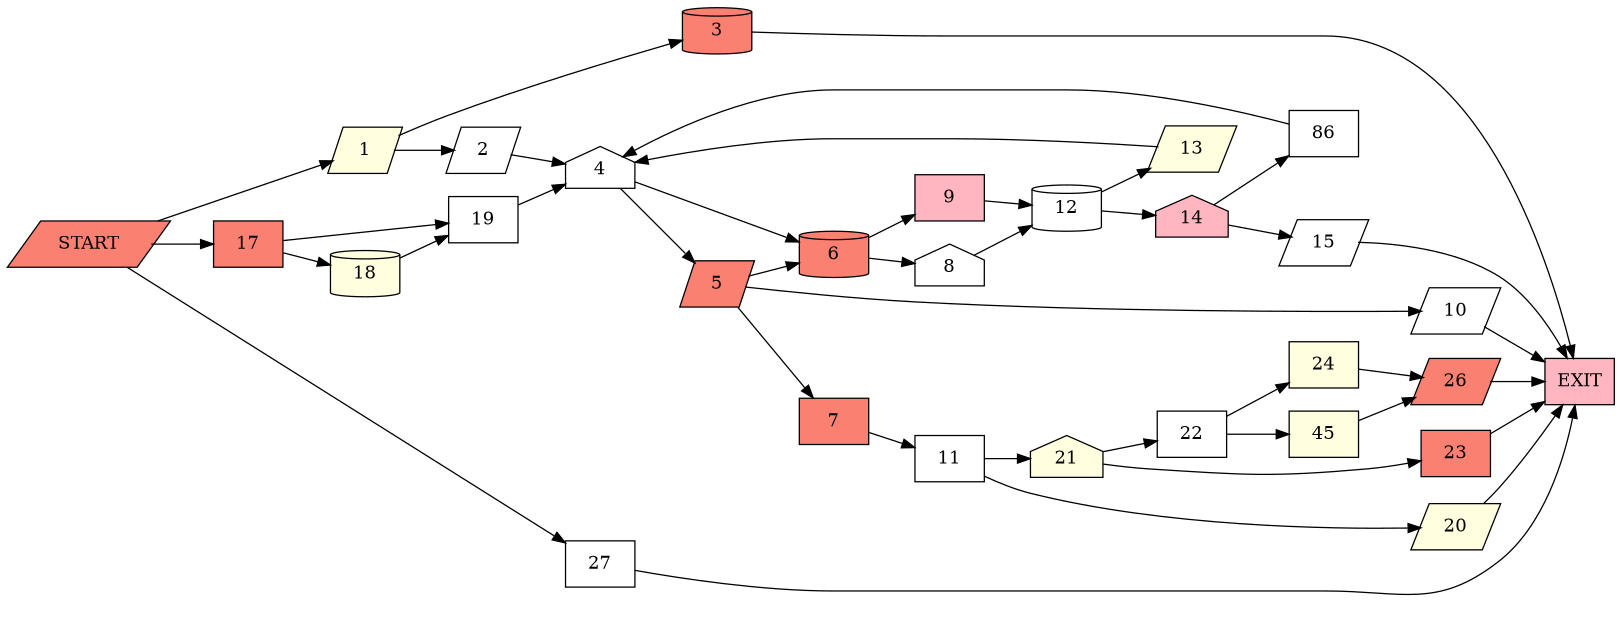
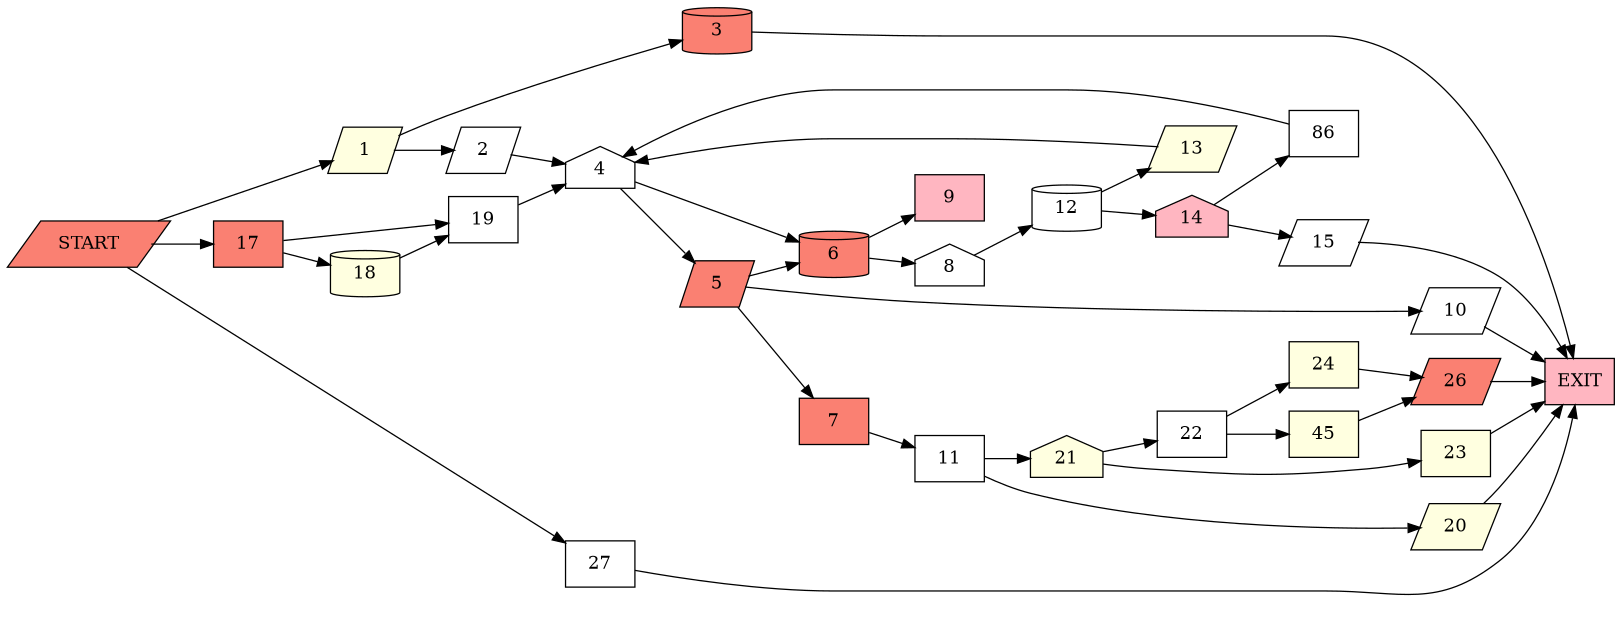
  digraph {
    rankdir=LR
    node [fillcolor=white shape=box style=filled]
    n1 [fillcolor=salmon label=START shape=parallelogram]
    1 [fillcolor=lightyellow shape=parallelogram]
    17 [fillcolor=salmon]
    27
    2 [shape=parallelogram]
    3 [fillcolor=salmon shape=cylinder]
    18 [fillcolor=lightyellow shape=cylinder]
    19
    n9 [fillcolor=lightpink label=EXIT]
    4 [shape=house]
    5 [fillcolor=salmon shape=parallelogram]
    6 [fillcolor=salmon shape=cylinder]
    7 [fillcolor=salmon]
    10 [shape=parallelogram]
    8 [shape=house]
    9 [fillcolor=lightpink]
    11
    12 [shape=cylinder]
    20 [fillcolor=lightyellow shape=parallelogram]
    21 [fillcolor=lightyellow shape=house]
    13 [fillcolor=lightyellow shape=parallelogram]
    14 [fillcolor=lightpink shape=house]
    22
-   23 [fillcolor=salmon]
+   23 [fillcolor=lightyellow]
    15 [shape=parallelogram]
    n26 [label=86]
    24 [fillcolor=lightyellow]
    n28 [fillcolor=lightyellow label=45]
    26 [fillcolor=salmon shape=parallelogram]
    n1 -> 1
    n1 -> 17
    n1 -> 27
    1 -> 2
    1 -> 3
    17 -> 18
    17 -> 19
    27 -> n9
    2 -> 4
    3 -> n9
    18 -> 19
    19 -> 4
    4 -> 5
    4 -> 6
    5 -> 6
    5 -> 7
    5 -> 10
    6 -> 8
    6 -> 9
    7 -> 11
    10 -> n9
    8 -> 12
-   9 -> 12
    11 -> 20
    11 -> 21
    12 -> 13
    12 -> 14
    20 -> n9
    21 -> 22
    21 -> 23
    13 -> 4
    14 -> 15
    14 -> n26
    22 -> 24
    22 -> n28
    23 -> n9
    15 -> n9
    n26 -> 4
    24 -> 26
    n28 -> 26
    26 -> n9
  }
